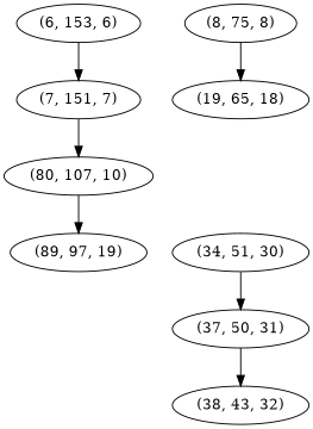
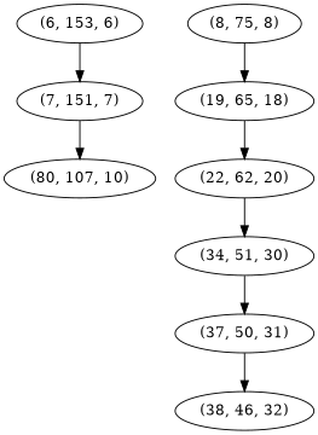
  digraph {
    "(6, 153, 6)"
    "(7, 151, 7)"
    "(80, 107, 10)"
    "(8, 75, 8)"
    "(19, 65, 18)"
-   "(89, 97, 19)"
+   "(22, 62, 20)"
    "(34, 51, 30)"
    "(37, 50, 31)"
-   "(38, 46, 32)" [label="(38, 43, 32)"]
+   "(38, 46, 32)"
    "(6, 153, 6)" -> "(7, 151, 7)"
    "(7, 151, 7)" -> "(80, 107, 10)"
-   "(80, 107, 10)" -> "(89, 97, 19)"
    "(8, 75, 8)" -> "(19, 65, 18)"
+   "(19, 65, 18)" -> "(22, 62, 20)"
+   "(22, 62, 20)" -> "(34, 51, 30)"
    "(34, 51, 30)" -> "(37, 50, 31)"
    "(37, 50, 31)" -> "(38, 46, 32)"
  }
